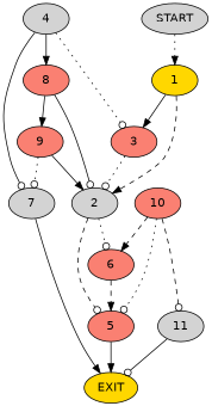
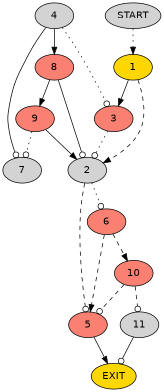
  digraph {
    fontname="DejaVu Sans"
    node [fillcolor=salmon fontname="DejaVu Sans" style=filled]
    edge [arrowhead=normal fontname="DejaVu Sans" style=solid]
    n1 [fillcolor=lightgrey label=START]
    1 [fillcolor=gold]
    2 [fillcolor=lightgrey]
    3
    n5 [fillcolor=gold label=EXIT]
    5
    6
    10
    4 [fillcolor=lightgrey]
    7 [fillcolor=lightgrey]
    8
    9
    11 [fillcolor=lightgrey]
    n1 -> 1 [style=dotted]
    1 -> 2 [style=dashed]
    1 -> 3
    2 -> 5 [arrowhead=odot style=dashed]
    2 -> 6 [arrowhead=odot style=dotted]
    3 -> 2 [arrowhead=odot style=dotted]
    5 -> n5
    6 -> 5 [style=dashed]
-   10 -> 6 [style=dashed]
-   10 -> 5 [arrowhead=odot style=dotted]
+   6 -> 10 [style=dashed]
+   10 -> 5 [arrowhead=odot style=dashed]
    10 -> 11 [arrowhead=odot style=dashed]
    4 -> 3 [arrowhead=odot style=dotted]
    4 -> 7 [arrowhead=odot]
    4 -> 8
-   7 -> n5
    8 -> 2 [arrowhead=odot]
    8 -> 9
    9 -> 2
    9 -> 7 [arrowhead=odot style=dotted]
    11 -> n5 [arrowhead=odot]
  }
